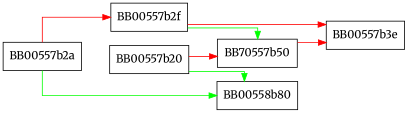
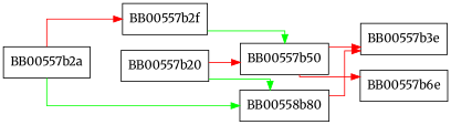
  digraph {
    fontname=Merriweather
    rankdir=LR
    splines=ortho
    node [fontname=Merriweather shape=box]
    edge [color=red fontname=Merriweather]
    n1 [label=BB00558b80]
    BB00557b20
-   BB00557b50 [label=BB70557b50]
+   BB00557b50
    BB00557b2a
    BB00557b2f
    BB00557b3e
+   BB00557b6e
    BB00557b20 -> n1 [color=green]
    BB00557b20 -> BB00557b50
    BB00557b50 -> BB00557b3e
+   BB00557b50 -> BB00557b6e
    BB00557b2a -> n1 [color=green]
    BB00557b2a -> BB00557b2f
    BB00557b2f -> BB00557b50 [color=green]
-   BB00557b2f -> BB00557b3e
+   n1 -> BB00557b3e
  }
